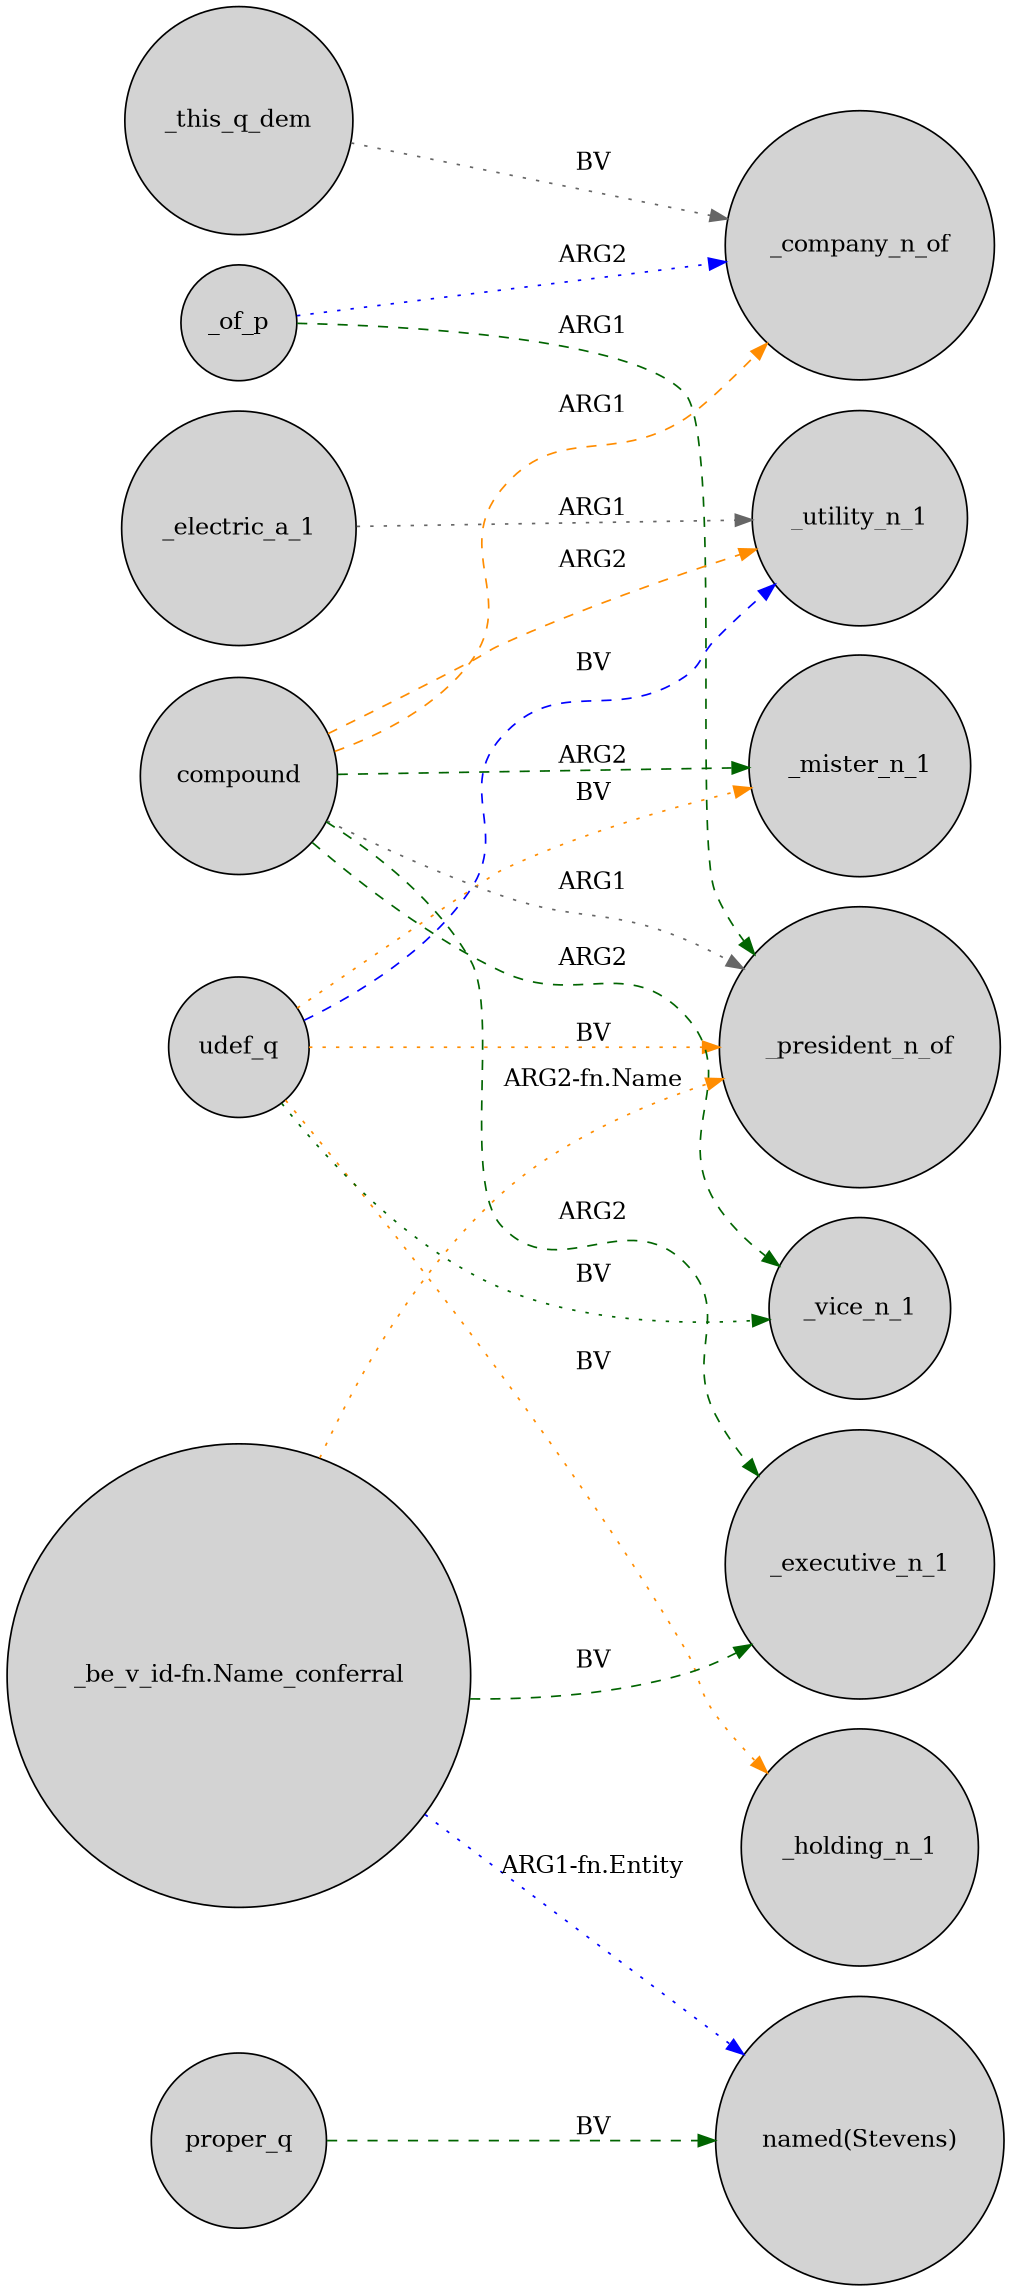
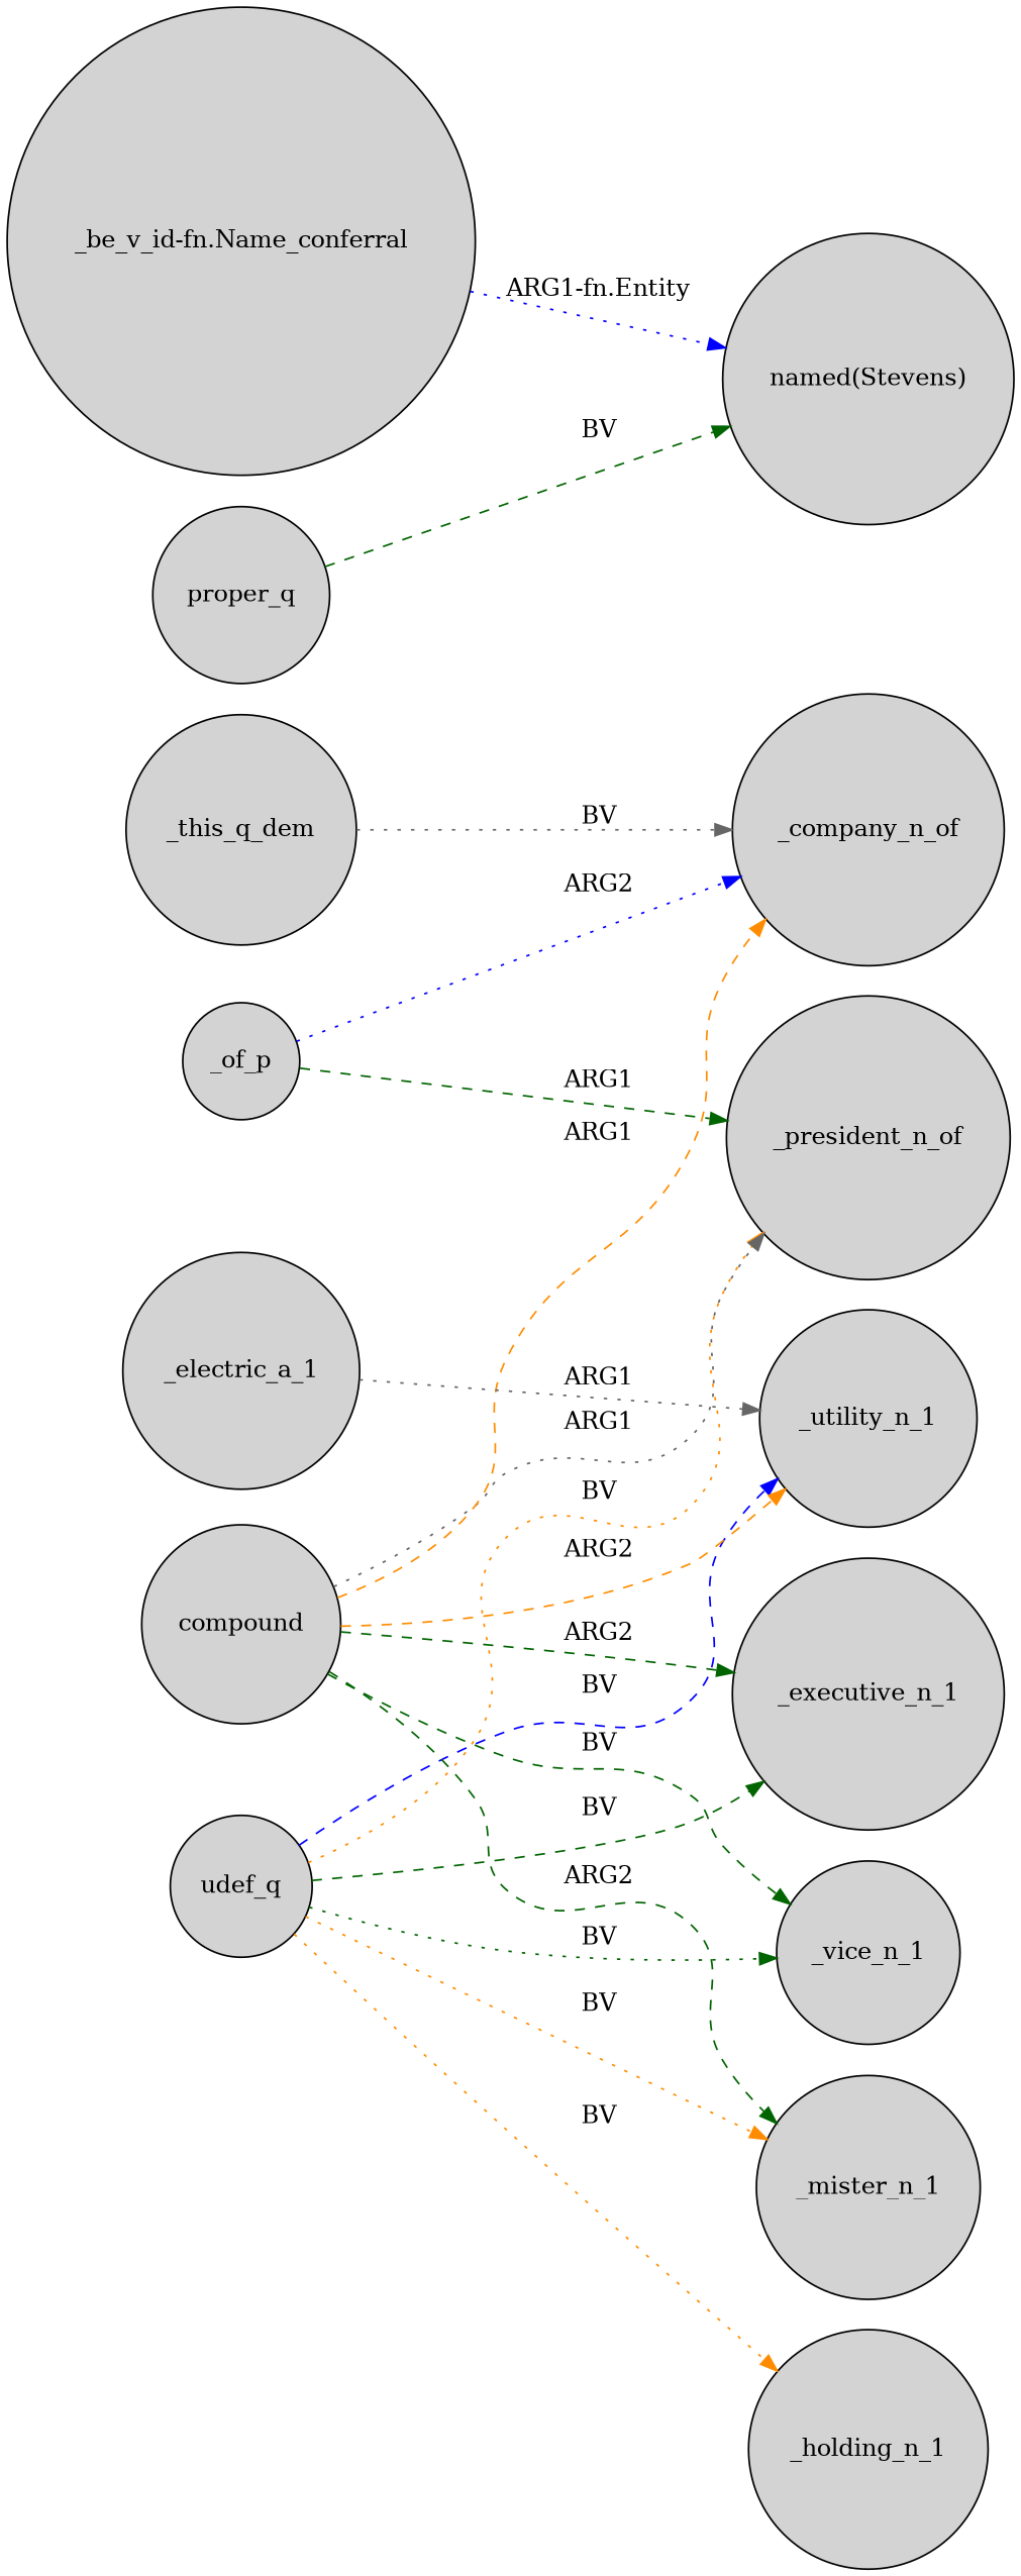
  digraph {
    rankdir=LR
    node [shape=circle style=filled]
    edge [color=darkgreen style=dotted]
    _of_p
    _president_n_of
    _company_n_of
    udef_q
    _utility_n_1
    _executive_n_1
    _mister_n_1
    _holding_n_1
    _vice_n_1
    compound
    "_be_v_id-fn.Name_conferral"
    "named(Stevens)"
    proper_q
    _electric_a_1
    _this_q_dem
    _of_p -> _president_n_of [label=ARG1 style=dashed]
    _of_p -> _company_n_of [color=blue label=ARG2]
    udef_q -> _president_n_of [color=darkorange label=BV]
    udef_q -> _utility_n_1 [color=blue label=BV style=dashed]
-   "_be_v_id-fn.Name_conferral" -> _executive_n_1 [label=BV style=dashed]
+   udef_q -> _executive_n_1 [label=BV style=dashed]
    udef_q -> _mister_n_1 [color=darkorange label=BV]
    udef_q -> _holding_n_1 [color=darkorange label=BV]
    udef_q -> _vice_n_1 [label=BV]
    compound -> _president_n_of [color=gray40 label=ARG1]
    compound -> _company_n_of [color=darkorange label=ARG1 style=dashed]
    compound -> _utility_n_1 [color=darkorange label=ARG2 style=dashed]
    compound -> _executive_n_1 [label=ARG2 style=dashed]
    compound -> _mister_n_1 [label=ARG2 style=dashed]
-   compound -> _vice_n_1 [label=ARG2 style=dashed]
-   "_be_v_id-fn.Name_conferral" -> _president_n_of [color=darkorange label="ARG2-fn.Name"]
+   compound -> _vice_n_1 [label=BV style=dashed]
    "_be_v_id-fn.Name_conferral" -> "named(Stevens)" [color=blue label="ARG1-fn.Entity"]
    proper_q -> "named(Stevens)" [label=BV style=dashed]
    _electric_a_1 -> _utility_n_1 [color=gray40 label=ARG1]
    _this_q_dem -> _company_n_of [color=gray40 label=BV]
  }
